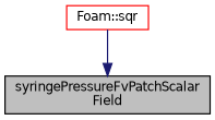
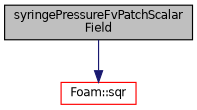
  digraph {
    rankdir=TB
    node [fontname=Helvetica fontsize=10 shape=record]
    n1 [color=black fillcolor=grey75 fontcolor=black height=0.2 label="syringePressureFvPatchScalar\lField" style=filled width=0.4]
    n2 [color=red height=0.2 label="Foam::sqr" width=0.4]
-   n2 -> n1 [color=midnightblue fontname=Helvetica fontsize=10 labelfontname=Helvetica labelfontsize=10 style=solid]
+   n1 -> n2 [color=midnightblue fontname=Helvetica fontsize=10 labelfontname=Helvetica labelfontsize=10 style=solid]
  }
